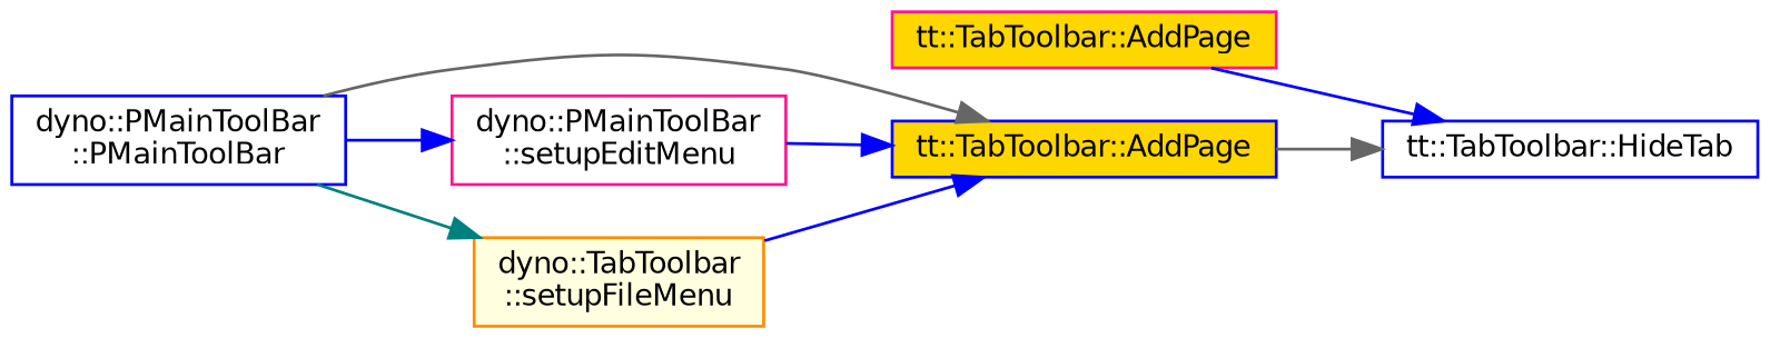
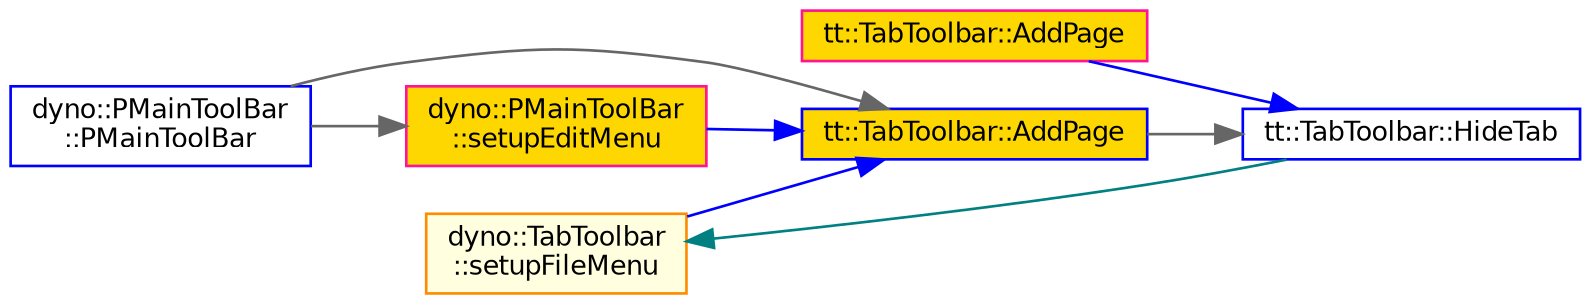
  digraph {
    rankdir=RL
    node [color=blue fillcolor=white fontname=Helvetica fontsize=10 shape=box style=filled]
    edge [color=blue dir=back fontname=Helvetica fontsize=10 labelfontname=Helvetica labelfontsize=10 style=solid]
    n1 [fontcolor=black height=0.2 label="tt::TabToolbar::HideTab" width=0.4]
    n2 [color=deeppink fillcolor=gold height=0.2 label="tt::TabToolbar::AddPage" width=0.4]
    n3 [fillcolor=gold height=0.2 label="tt::TabToolbar::AddPage" width=0.4]
    n4 [height=0.2 label="dyno::PMainToolBar\l::PMainToolBar" width=0.4]
-   n5 [color=deeppink height=0.2 label="dyno::PMainToolBar\l::setupEditMenu" width=0.4]
+   n5 [color=deeppink fillcolor=gold height=0.2 label="dyno::PMainToolBar\l::setupEditMenu" width=0.4]
    n6 [color=darkorange fillcolor=lightyellow height=0.2 label="dyno::TabToolbar\l::setupFileMenu" width=0.4]
    n1 -> n2
    n1 -> n3 [color=gray40]
    n3 -> n4 [color=gray40]
    n3 -> n5
    n3 -> n6
-   n5 -> n4
-   n6 -> n4 [color=teal]
+   n5 -> n4 [color=gray40]
+   n6 -> n1 [color=teal]
  }
